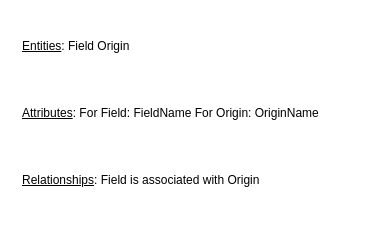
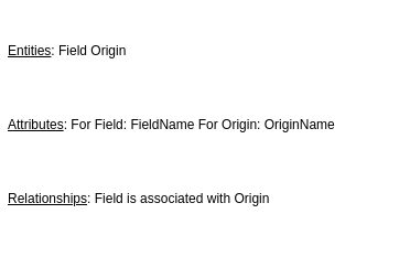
  <mxCell id="0" />
  <mxCell id="1" parent="0" />
- <mxCell id="2" value="&lt;p class=&quot;MsoNormal&quot;&gt;&lt;u&gt;&lt;span style=&quot;mso-ansi-language:EN-US&quot;&gt;Entities&lt;/span&gt;&lt;/u&gt;&lt;span style=&quot;mso-ansi-language:EN-US&quot;&gt;: Field Origin &lt;/span&gt;&lt;/p&gt;&#10;&#10;&lt;p class=&quot;MsoNormal&quot;&gt;&lt;u&gt;&lt;span style=&quot;mso-ansi-language:EN-US&quot;&gt;Attributes&lt;/span&gt;&lt;/u&gt;&lt;span style=&quot;mso-ansi-language:EN-US&quot;&gt;: For Field: FieldName For Origin: OriginName&lt;/span&gt;&lt;/p&gt;&#10;&#10;&lt;p class=&quot;MsoNormal&quot;&gt;&lt;u&gt;&lt;span style=&quot;mso-ansi-language:EN-US&quot;&gt;Relationships&lt;/span&gt;&lt;/u&gt;&lt;span style=&quot;mso-ansi-language:EN-US&quot;&gt;: Field is associated with Origin&lt;/span&gt;&lt;/p&gt;" style="text;whiteSpace=wrap;html=1;" vertex="1" parent="1"><mxGeometry x="20" y="20" width="330" height="200" as="geometry" /></mxCell>
+ <mxCell id="2" value="&lt;p class=&quot;MsoNormal&quot;&gt;&lt;u&gt;&lt;span style=&quot;mso-ansi-language:EN-US&quot;&gt;Entities&lt;/span&gt;&lt;/u&gt;&lt;span style=&quot;mso-ansi-language:EN-US&quot;&gt;: Field Origin &lt;/span&gt;&lt;/p&gt;&#10;&#10;&lt;p class=&quot;MsoNormal&quot;&gt;&lt;u&gt;&lt;span style=&quot;mso-ansi-language:EN-US&quot;&gt;Attributes&lt;/span&gt;&lt;/u&gt;&lt;span style=&quot;mso-ansi-language:EN-US&quot;&gt;: For Field: FieldName For Origin: OriginName&lt;/span&gt;&lt;/p&gt;&#10;&#10;&lt;p class=&quot;MsoNormal&quot;&gt;&lt;u&gt;&lt;span style=&quot;mso-ansi-language:EN-US&quot;&gt;Relationships&lt;/span&gt;&lt;/u&gt;&lt;span style=&quot;mso-ansi-language:EN-US&quot;&gt;: Field is associated with Origin&lt;/span&gt;&lt;/p&gt;" style="text;whiteSpace=wrap;html=1;" vertex="1" parent="1"><mxGeometry x="5" y="20" width="330" height="200" as="geometry" /></mxCell>
